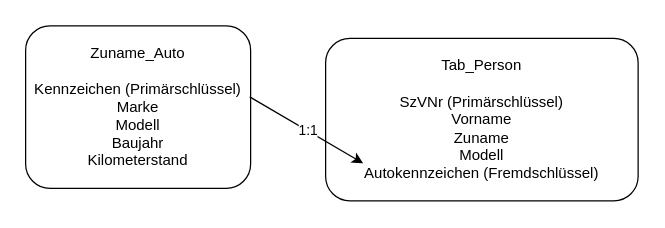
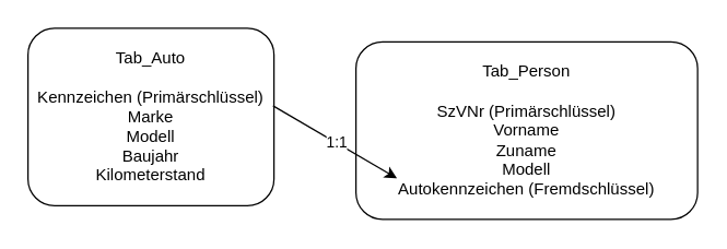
  <mxCell id="0" />
  <mxCell id="1" parent="0" />
- <mxCell id="2" value="Zuname_Auto&lt;div&gt;&lt;br&gt;&lt;/div&gt;&lt;div&gt;Kennzeichen (Primärschlüssel)&lt;/div&gt;&lt;div&gt;Marke&lt;/div&gt;&lt;div&gt;Modell&lt;/div&gt;&lt;div&gt;Baujahr&lt;/div&gt;&lt;div&gt;Kilometerstand&lt;/div&gt;" style="rounded=1;whiteSpace=wrap;html=1;" vertex="1" parent="1"><mxGeometry x="20" y="20" width="180" height="130" as="geometry" /></mxCell>
+ <mxCell id="2" value="Tab_Auto&lt;div&gt;&lt;br&gt;&lt;/div&gt;&lt;div&gt;Kennzeichen (Primärschlüssel)&lt;/div&gt;&lt;div&gt;Marke&lt;/div&gt;&lt;div&gt;Modell&lt;/div&gt;&lt;div&gt;Baujahr&lt;/div&gt;&lt;div&gt;Kilometerstand&lt;/div&gt;" style="rounded=1;whiteSpace=wrap;html=1;" vertex="1" parent="1"><mxGeometry x="20" y="20" width="180" height="130" as="geometry" /></mxCell>
  <mxCell id="3" value="Tab_Person&lt;div&gt;&lt;br&gt;&lt;/div&gt;&lt;div&gt;SzVNr (Primärschlüssel)&lt;/div&gt;&lt;div&gt;Vorname&lt;/div&gt;&lt;div&gt;Zuname&lt;/div&gt;&lt;div&gt;Modell&lt;/div&gt;&lt;div&gt;Autokennzeichen (Fremdschlüssel)&lt;/div&gt;" style="rounded=1;whiteSpace=wrap;html=1;" vertex="1" parent="1"><mxGeometry x="260" y="30" width="250" height="130" as="geometry" /></mxCell>
  <mxCell id="4" value="" style="endArrow=classic;html=1;rounded=0;exitX=0.996;exitY=0.437;exitDx=0;exitDy=0;exitPerimeter=0;entryX=0.12;entryY=0.769;entryDx=0;entryDy=0;entryPerimeter=0;" edge="1" parent="1" source="2" target="3"><mxGeometry relative="1" as="geometry"><mxPoint x="180" y="180" as="sourcePoint" /><mxPoint x="280" y="180" as="targetPoint" /></mxGeometry></mxCell>
  <mxCell id="5" value="1:1" style="edgeLabel;resizable=0;html=1;;align=center;verticalAlign=middle;" connectable="0" vertex="1" parent="4"><mxGeometry relative="1" as="geometry" /></mxCell>
